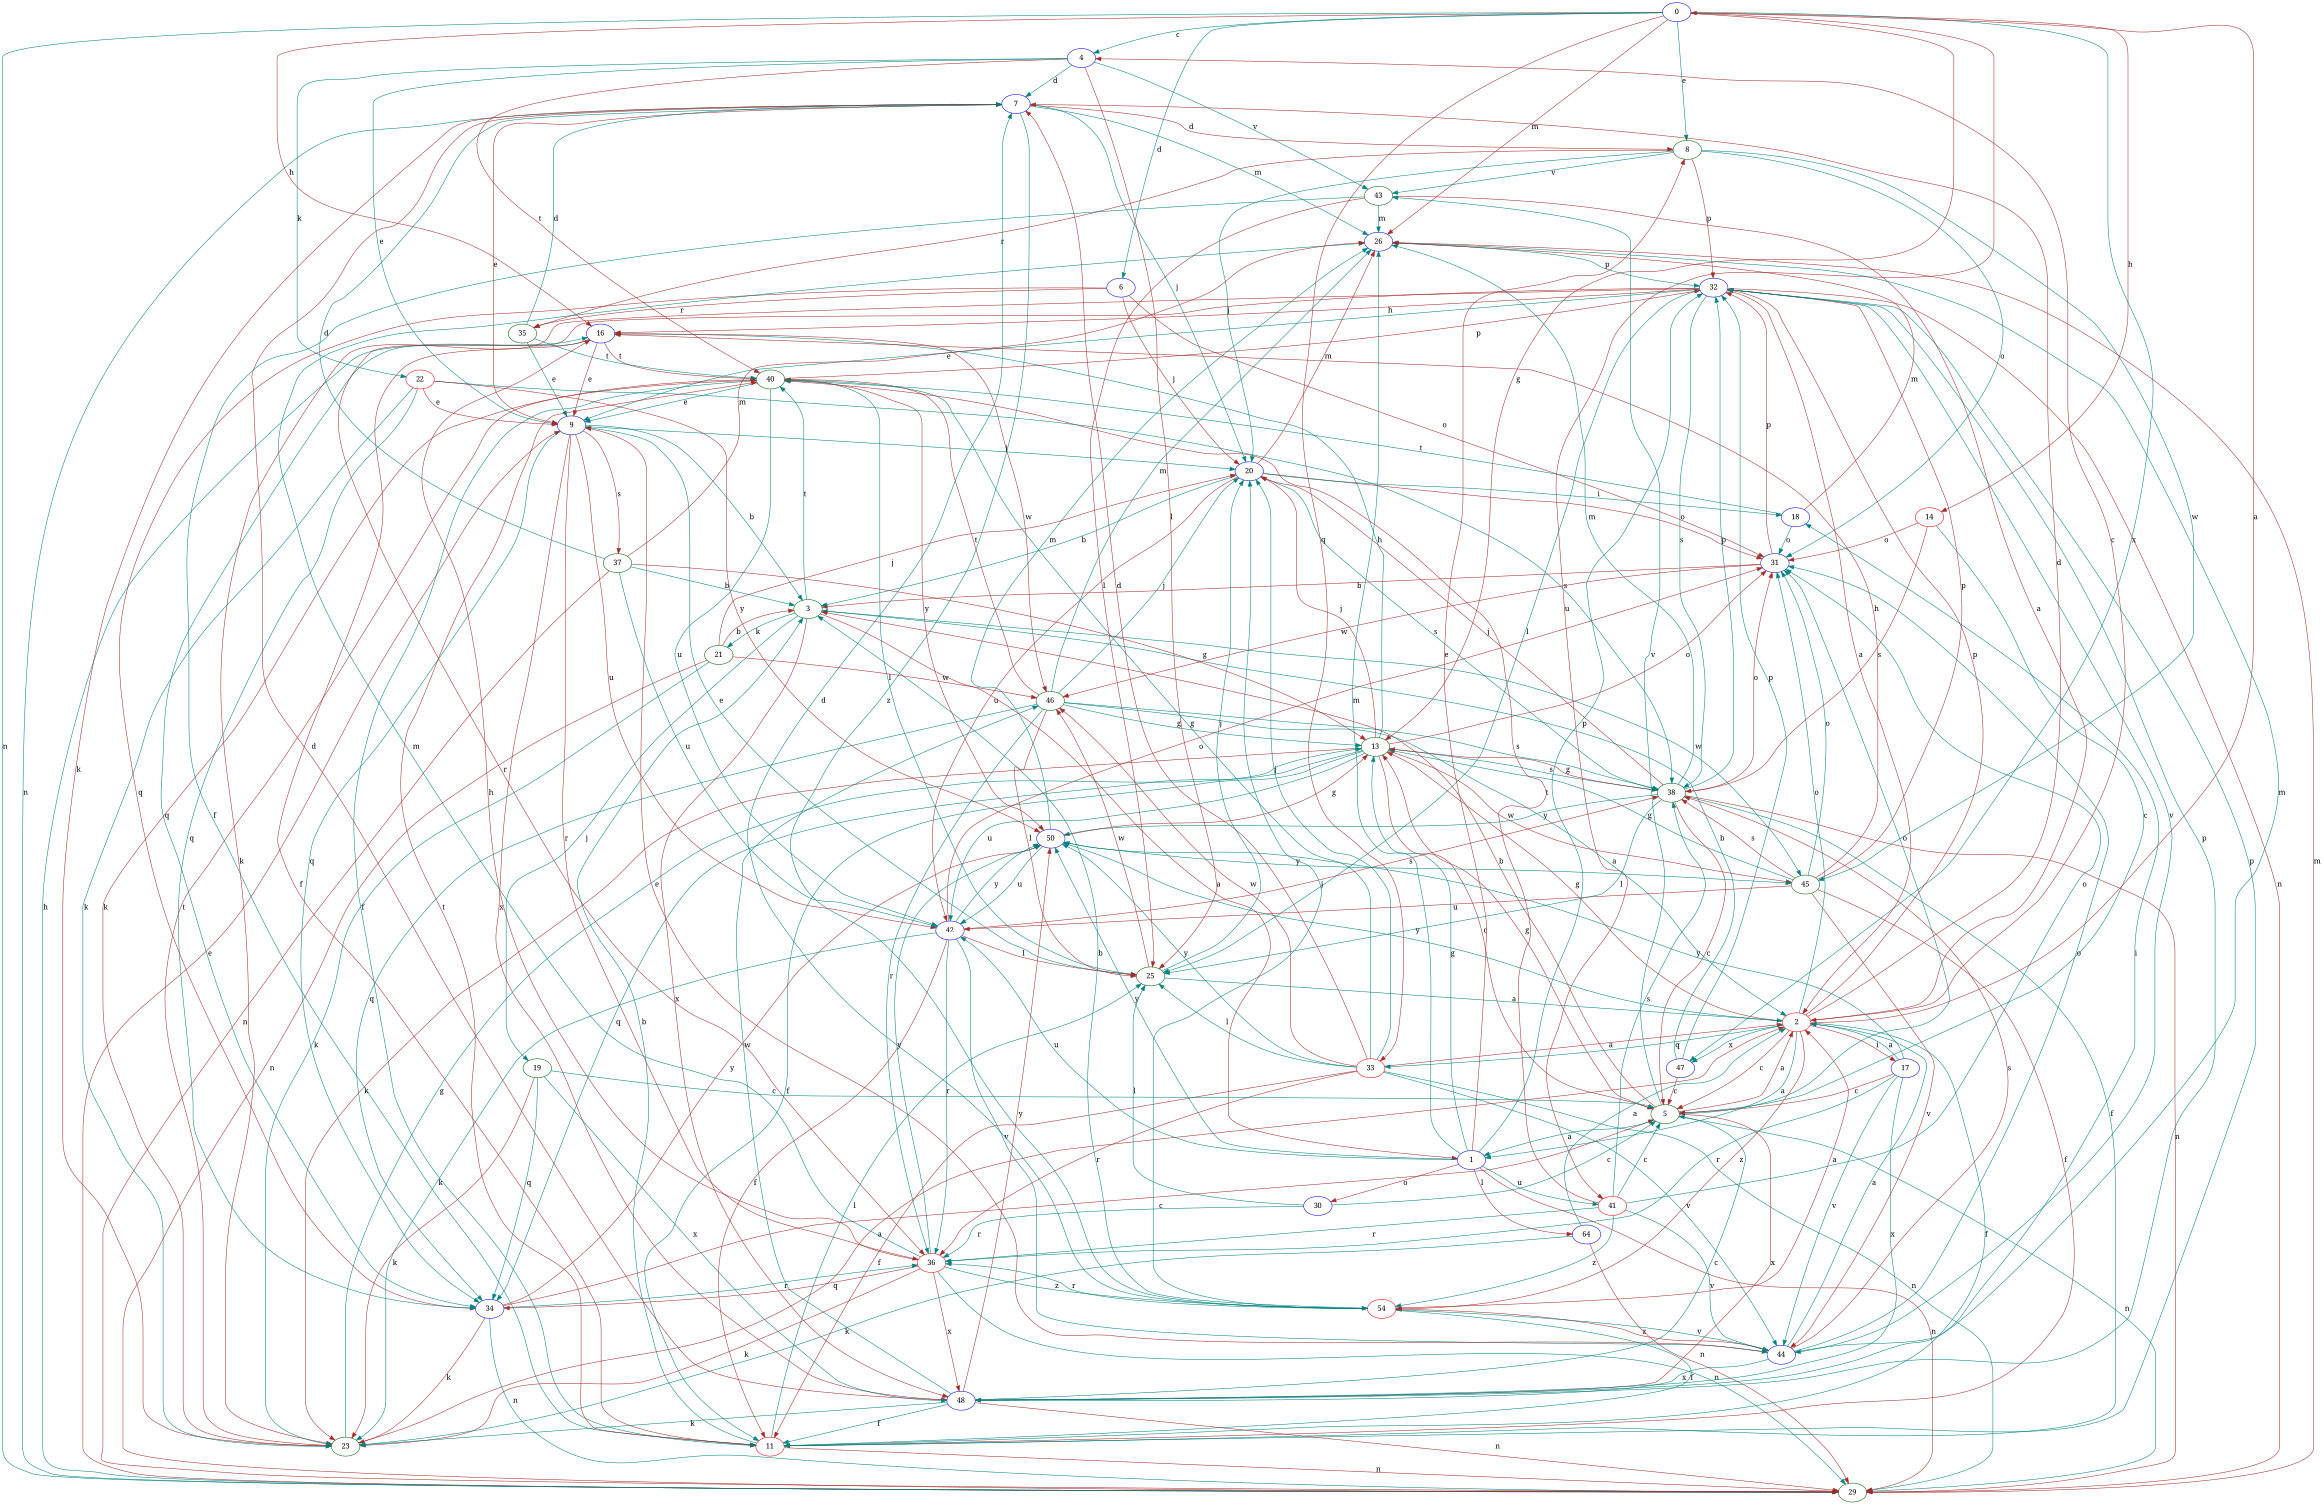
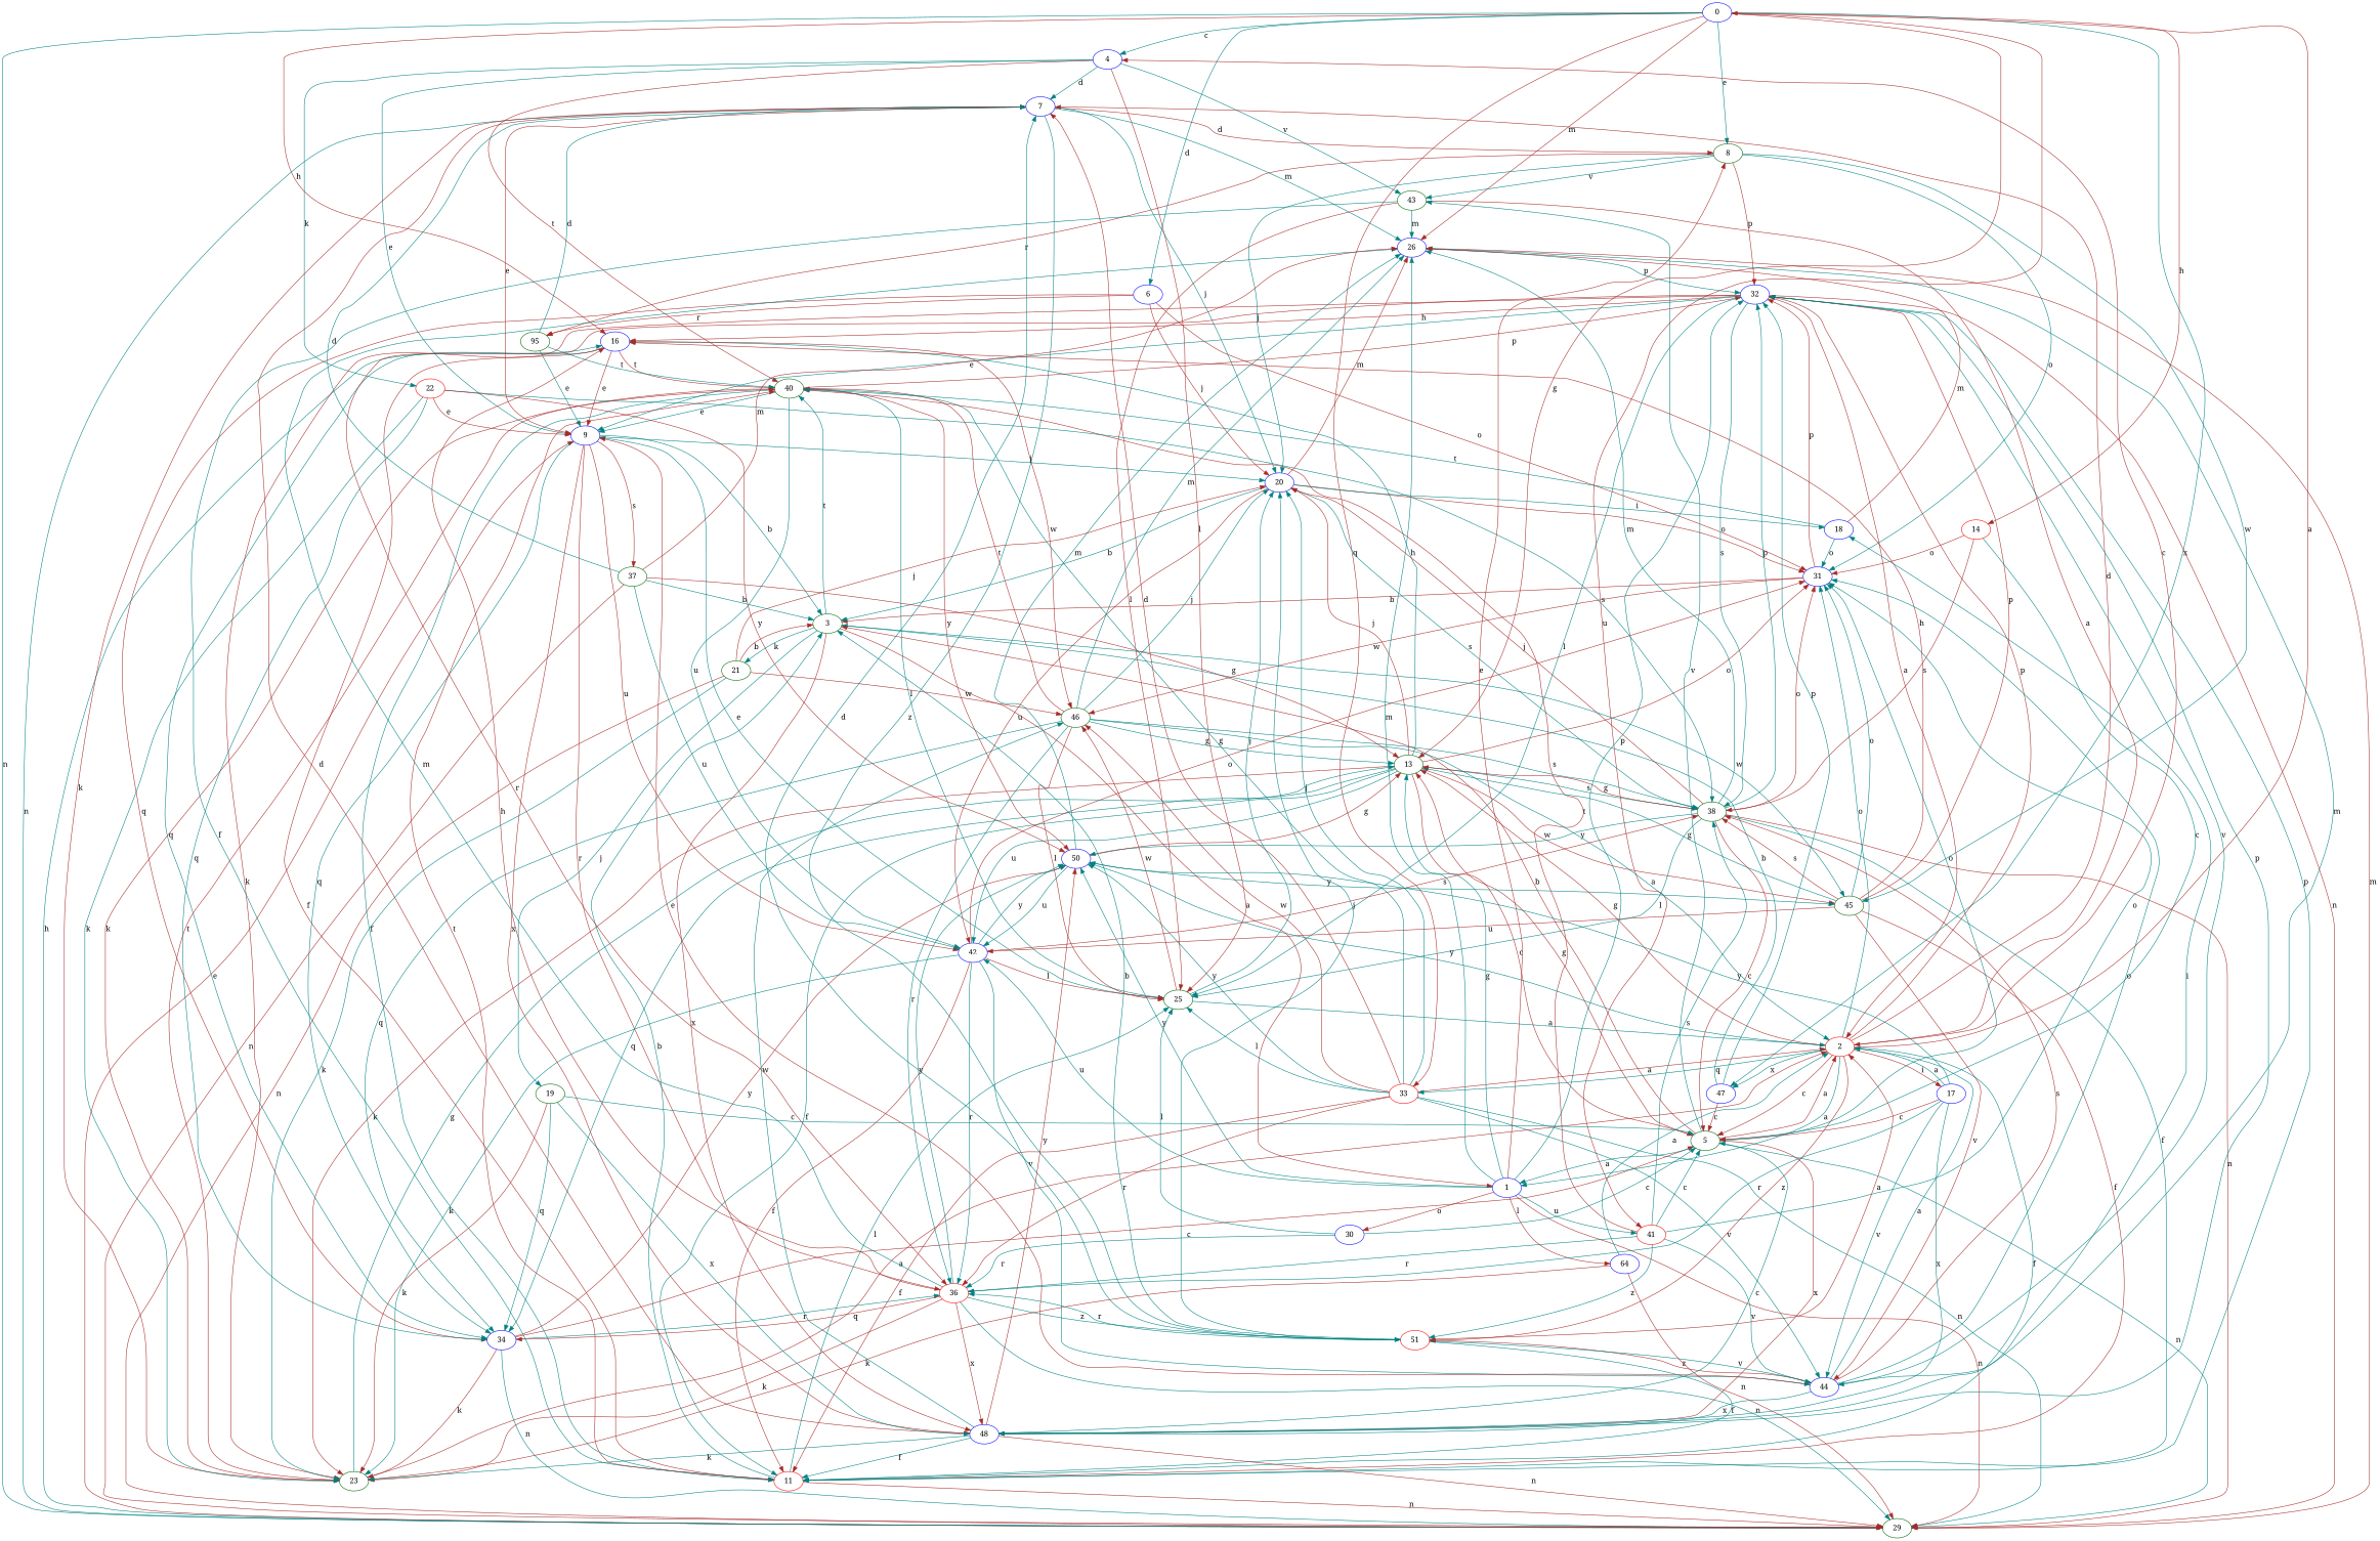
  strict digraph {
    fontname="Noto Serif"
    node [color=blue fontname="Noto Serif"]
    edge [color=teal fontname="Noto Serif"]
    0
    4
    6
    8 [color=darkgreen]
    13 [color=darkgreen]
    14 [color=red]
    16
    26
    29 [color=darkgreen]
    33 [color=red]
    41 [color=red]
    47
    7
    40 [color=darkgreen]
    9
    25 [color=darkgreen]
    43 [color=darkgreen]
    22 [color=red]
    31
    20
    34
-   35 [color=darkgreen]
+   35 [color=darkgreen label=95]
    32
    45 [color=darkgreen]
    42
    5 [color=darkgreen]
    11 [color=red]
    23 [color=darkgreen]
    38 [color=darkgreen]
    46 [color=darkgreen]
    50
    2 [color=red]
    36 [color=red]
    44
-   54 [color=red]
+   54 [color=red label=51]
    3 [color=darkgreen]
    1
    n38 [label=64]
    30
    17
    48
    19 [color=darkgreen]
    21 [color=darkgreen]
    18
    37 [color=darkgreen]
    0 -> 4 [label=c]
    0 -> 6 [label=d]
    0 -> 8 [label=e]
    0 -> 13 [color=brown label=g]
    0 -> 14 [color=brown label=h]
    0 -> 16 [color=brown label=h]
    0 -> 26 [color=brown label=m]
    0 -> 29 [label=n]
    0 -> 33 [color=brown label=q]
    0 -> 41 [color=brown label=u]
    0 -> 47 [label=x]
    4 -> 7 [label=d]
    4 -> 40 [color=brown label=t]
    4 -> 9 [label=e]
    4 -> 25 [color=brown label=l]
    4 -> 43 [label=v]
    4 -> 22 [label=k]
    6 -> 31 [color=brown label=o]
    6 -> 20 [color=brown label=j]
    6 -> 34 [color=brown label=q]
    6 -> 35 [color=brown label=r]
    8 -> 43 [label=v]
    8 -> 31 [label=o]
    8 -> 20 [label=j]
    8 -> 35 [color=brown label=r]
    8 -> 32 [color=brown label=p]
    8 -> 45 [label=w]
    13 -> 16 [label=h]
    13 -> 31 [color=brown label=o]
    13 -> 20 [color=brown label=j]
    13 -> 34 [label=q]
    13 -> 45 [color=brown label=w]
    13 -> 42 [label=u]
    13 -> 5 [color=brown label=c]
    13 -> 11 [label=f]
    13 -> 23 [color=brown label=k]
    13 -> 38 [label=s]
    14 -> 31 [color=brown label=o]
    14 -> 5 [label=c]
    14 -> 38 [color=brown label=s]
    16 -> 40 [color=brown label=t]
    16 -> 9 [color=brown label=e]
    16 -> 34 [label=q]
    16 -> 11 [color=brown label=f]
    16 -> 46 [color=brown label=w]
    26 -> 32 [label=p]
    29 -> 16 [label=h]
    29 -> 26 [color=brown label=m]
    29 -> 9 [color=brown label=e]
    33 -> 29 [label=n]
    33 -> 7 [color=brown label=d]
    33 -> 40 [label=g]
    33 -> 25 [label=l]
    33 -> 20 [label=j]
    33 -> 11 [color=brown label=f]
    33 -> 46 [color=brown label=w]
    33 -> 50 [label=y]
    33 -> 2 [color=brown label=a]
    33 -> 36 [color=brown label=r]
    33 -> 44 [label=v]
    41 -> 40 [color=brown label=t]
    41 -> 31 [label=o]
    41 -> 5 [label=c]
    41 -> 38 [label=s]
    41 -> 36 [label=r]
    41 -> 44 [label=v]
    41 -> 54 [label=z]
    47 -> 32 [label=p]
    47 -> 5 [color=brown label=c]
    47 -> 3 [label=b]
    7 -> 8 [color=brown label=d]
    7 -> 26 [label=m]
    7 -> 29 [label=n]
    7 -> 9 [color=brown label=e]
    7 -> 20 [label=j]
    7 -> 23 [color=brown label=k]
    7 -> 54 [label=z]
    40 -> 9 [label=e]
    40 -> 25 [label=l]
    40 -> 32 [color=brown label=p]
    40 -> 42 [label=u]
    40 -> 11 [label=f]
    40 -> 23 [color=brown label=k]
    40 -> 50 [color=brown label=y]
    9 -> 20 [label=j]
    9 -> 34 [label=q]
    9 -> 42 [color=brown label=u]
    9 -> 36 [color=brown label=r]
    9 -> 3 [label=b]
    9 -> 48 [color=brown label=x]
    9 -> 37 [color=brown label=s]
    25 -> 9 [label=e]
    25 -> 20 [label=j]
    25 -> 46 [color=brown label=w]
    25 -> 2 [label=a]
    43 -> 26 [label=m]
    43 -> 25 [color=brown label=l]
    43 -> 11 [label=f]
    43 -> 2 [color=brown label=a]
    22 -> 9 [color=brown label=e]
    22 -> 34 [label=q]
    22 -> 23 [label=k]
    22 -> 38 [label=s]
    22 -> 50 [color=brown label=y]
    31 -> 32 [color=brown label=p]
    31 -> 46 [color=brown label=w]
    31 -> 3 [color=brown label=b]
    20 -> 26 [color=brown label=m]
    20 -> 31 [color=brown label=o]
    20 -> 42 [color=brown label=u]
    20 -> 38 [label=s]
    20 -> 3 [label=b]
    20 -> 18 [label=i]
    34 -> 29 [label=n]
    34 -> 5 [color=brown label=c]
    34 -> 23 [color=brown label=k]
    34 -> 50 [color=brown label=y]
    34 -> 36 [label=r]
    35 -> 7 [label=d]
    35 -> 40 [label=t]
    35 -> 9 [label=e]
    32 -> 16 [color=brown label=h]
    32 -> 29 [color=brown label=n]
    32 -> 9 [label=e]
    32 -> 25 [label=l]
    32 -> 23 [color=brown label=k]
    32 -> 38 [label=s]
    32 -> 2 [color=brown label=a]
    32 -> 36 [color=brown label=r]
    32 -> 44 [label=v]
    45 -> 13 [label=g]
    45 -> 16 [color=brown label=h]
    45 -> 31 [label=o]
    45 -> 32 [color=brown label=p]
    45 -> 42 [color=brown label=u]
    45 -> 11 [color=brown label=f]
    45 -> 38 [color=brown label=s]
    45 -> 44 [color=brown label=v]
    42 -> 25 [color=brown label=l]
    42 -> 31 [color=brown label=o]
    42 -> 11 [color=brown label=f]
    42 -> 23 [label=k]
    42 -> 38 [color=brown label=s]
    42 -> 50 [label=y]
    42 -> 36 [label=r]
    42 -> 44 [label=v]
    5 -> 13 [color=brown label=g]
    5 -> 29 [label=n]
    5 -> 43 [label=v]
    5 -> 31 [label=o]
    5 -> 2 [color=brown label=a]
    5 -> 3 [color=brown label=b]
    5 -> 1 [label=a]
    5 -> 48 [color=brown label=x]
    11 -> 29 [color=brown label=n]
    11 -> 40 [color=brown label=t]
    11 -> 25 [label=l]
    11 -> 32 [label=p]
    11 -> 3 [label=b]
    23 -> 13 [label=g]
    23 -> 40 [color=brown label=t]
    23 -> 2 [color=brown label=a]
    38 -> 13 [color=brown label=g]
    38 -> 26 [label=m]
    38 -> 29 [color=brown label=n]
    38 -> 25 [label=l]
    38 -> 31 [color=brown label=o]
    38 -> 20 [color=brown label=j]
    38 -> 32 [label=p]
    38 -> 5 [color=brown label=c]
    38 -> 11 [label=f]
    38 -> 50 [label=y]
    46 -> 13 [label=g]
    46 -> 26 [label=m]
    46 -> 40 [color=brown label=t]
    46 -> 25 [color=brown label=l]
    46 -> 20 [label=j]
    46 -> 34 [label=q]
    46 -> 38 [label=s]
    46 -> 2 [label=a]
    46 -> 36 [label=r]
    50 -> 13 [color=brown label=g]
    50 -> 26 [label=m]
    50 -> 45 [label=y]
    50 -> 42 [label=u]
    2 -> 0 [color=brown label=a]
    2 -> 4 [color=brown label=c]
    2 -> 13 [color=brown label=g]
    2 -> 33 [label=q]
    2 -> 47 [label=x]
    2 -> 7 [color=brown label=d]
    2 -> 31 [label=o]
    2 -> 32 [color=brown label=p]
    2 -> 5 [color=brown label=c]
    2 -> 11 [label=f]
    2 -> 50 [label=y]
    2 -> 54 [color=brown label=z]
    2 -> 1 [label=a]
    2 -> 17 [color=brown label=i]
    36 -> 16 [color=brown label=h]
    36 -> 26 [label=m]
    36 -> 29 [label=n]
    36 -> 34 [color=brown label=q]
    36 -> 23 [color=brown label=k]
    36 -> 50 [label=y]
    36 -> 54 [label=z]
    36 -> 48 [color=brown label=x]
    44 -> 26 [label=m]
    44 -> 9 [color=brown label=e]
    44 -> 31 [label=o]
    44 -> 38 [color=brown label=s]
    44 -> 2 [label=a]
    44 -> 54 [color=brown label=z]
    44 -> 48 [label=x]
    54 -> 7 [label=d]
    54 -> 20 [label=j]
    54 -> 11 [label=f]
    54 -> 2 [color=brown label=a]
    54 -> 36 [label=r]
    54 -> 44 [label=v]
    54 -> 3 [label=b]
    3 -> 40 [label=t]
    3 -> 45 [label=w]
    3 -> 1 [color=brown label=a]
    3 -> 48 [color=brown label=x]
    3 -> 19 [label=j]
    3 -> 21 [label=k]
    1 -> 8 [color=brown label=e]
    1 -> 13 [label=g]
    1 -> 26 [label=m]
    1 -> 29 [color=brown label=n]
    1 -> 41 [label=u]
    1 -> 32 [label=p]
    1 -> 42 [label=u]
    1 -> 50 [label=y]
    1 -> n38 [color=brown label=l]
    1 -> 30 [color=brown label=o]
    n38 -> 29 [color=brown label=n]
-   n38 -> 23 [label=k]
+   n38 -> 23 [color=brown label=k]
    n38 -> 2 [label=a]
    30 -> 25 [label=l]
    30 -> 5 [label=c]
    30 -> 36 [label=r]
    17 -> 5 [color=brown label=c]
    17 -> 50 [label=y]
    17 -> 2 [label=a]
    17 -> 36 [label=r]
    17 -> 44 [label=v]
    17 -> 48 [label=x]
    48 -> 29 [color=brown label=n]
    48 -> 7 [color=brown label=d]
    48 -> 32 [label=p]
    48 -> 5 [label=c]
    48 -> 11 [label=f]
    48 -> 23 [label=k]
    48 -> 46 [label=w]
    48 -> 50 [color=brown label=y]
    48 -> 18 [label=i]
    19 -> 34 [label=q]
    19 -> 5 [label=c]
    19 -> 23 [color=brown label=k]
    19 -> 48 [label=x]
    21 -> 29 [color=brown label=n]
    21 -> 20 [color=brown label=j]
    21 -> 23 [label=k]
    21 -> 46 [color=brown label=w]
    21 -> 3 [color=brown label=b]
    18 -> 26 [color=brown label=m]
    18 -> 40 [label=t]
    18 -> 31 [label=o]
    37 -> 13 [color=brown label=g]
    37 -> 26 [color=brown label=m]
    37 -> 29 [color=brown label=n]
    37 -> 7 [label=d]
    37 -> 42 [label=u]
    37 -> 3 [label=b]
  }
